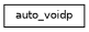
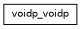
  digraph {
    rankdir=LR
-   n1 [color=black fillcolor=white fontname=Helvetica fontsize=10 height=0.2 label=auto_voidp shape=record style=filled width=0.4]
+   n1 [color=black fillcolor=white fontname=Helvetica fontsize=10 height=0.2 label=voidp_voidp shape=record style=filled width=0.4]
  }
